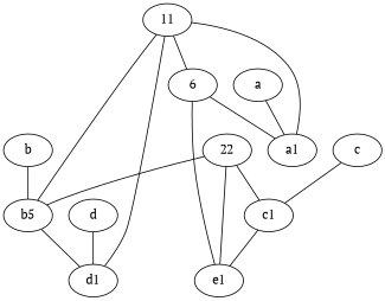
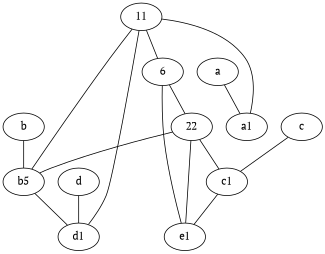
  graph {
    fontname="PT Serif"
    node [fontname="PT Serif" labelfontsize=50]
    edge [fontname="PT Serif"]
    n1 [label=b5]
    b
    d1
    c1
    e1
    a
    a1
    c
    6
    11
    22
    d
    n1 -- d1
    b -- n1
    c1 -- e1
    a -- a1
    c -- c1
    6 -- e1
-   6 -- a1
+   6 -- 22
    11 -- n1
    11 -- d1
    11 -- a1
    11 -- 6
    22 -- n1
    22 -- c1
    22 -- e1
    d -- d1
  }
